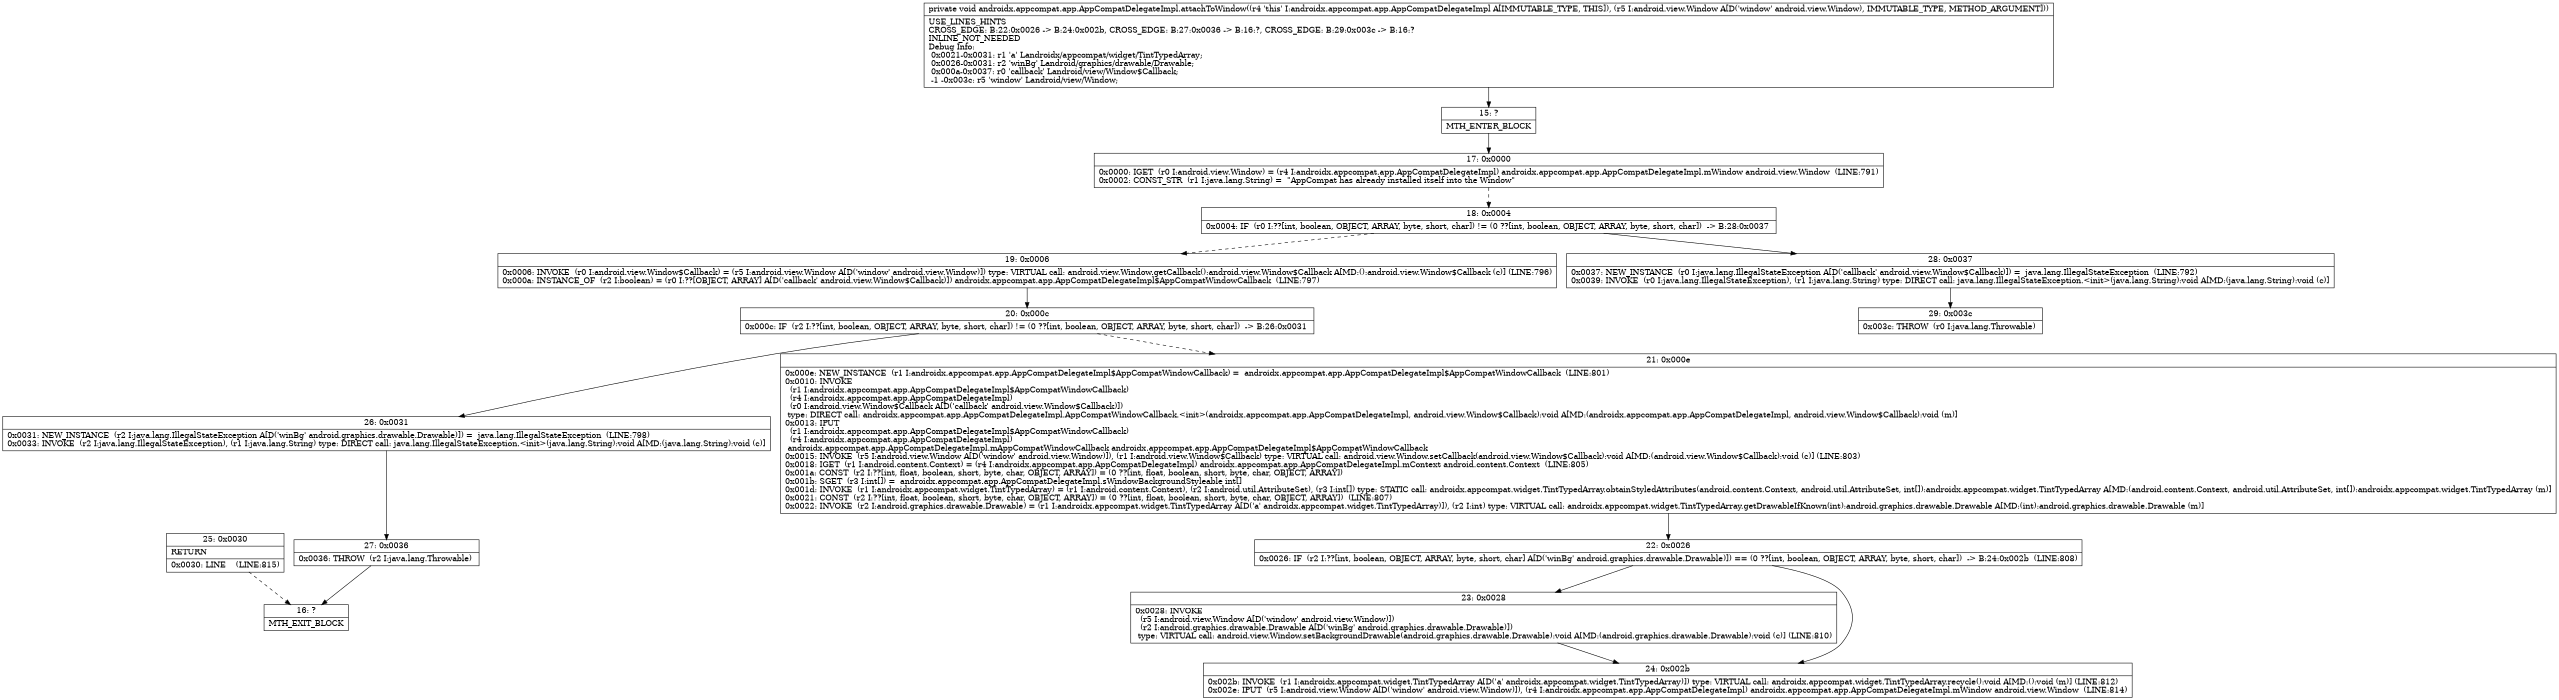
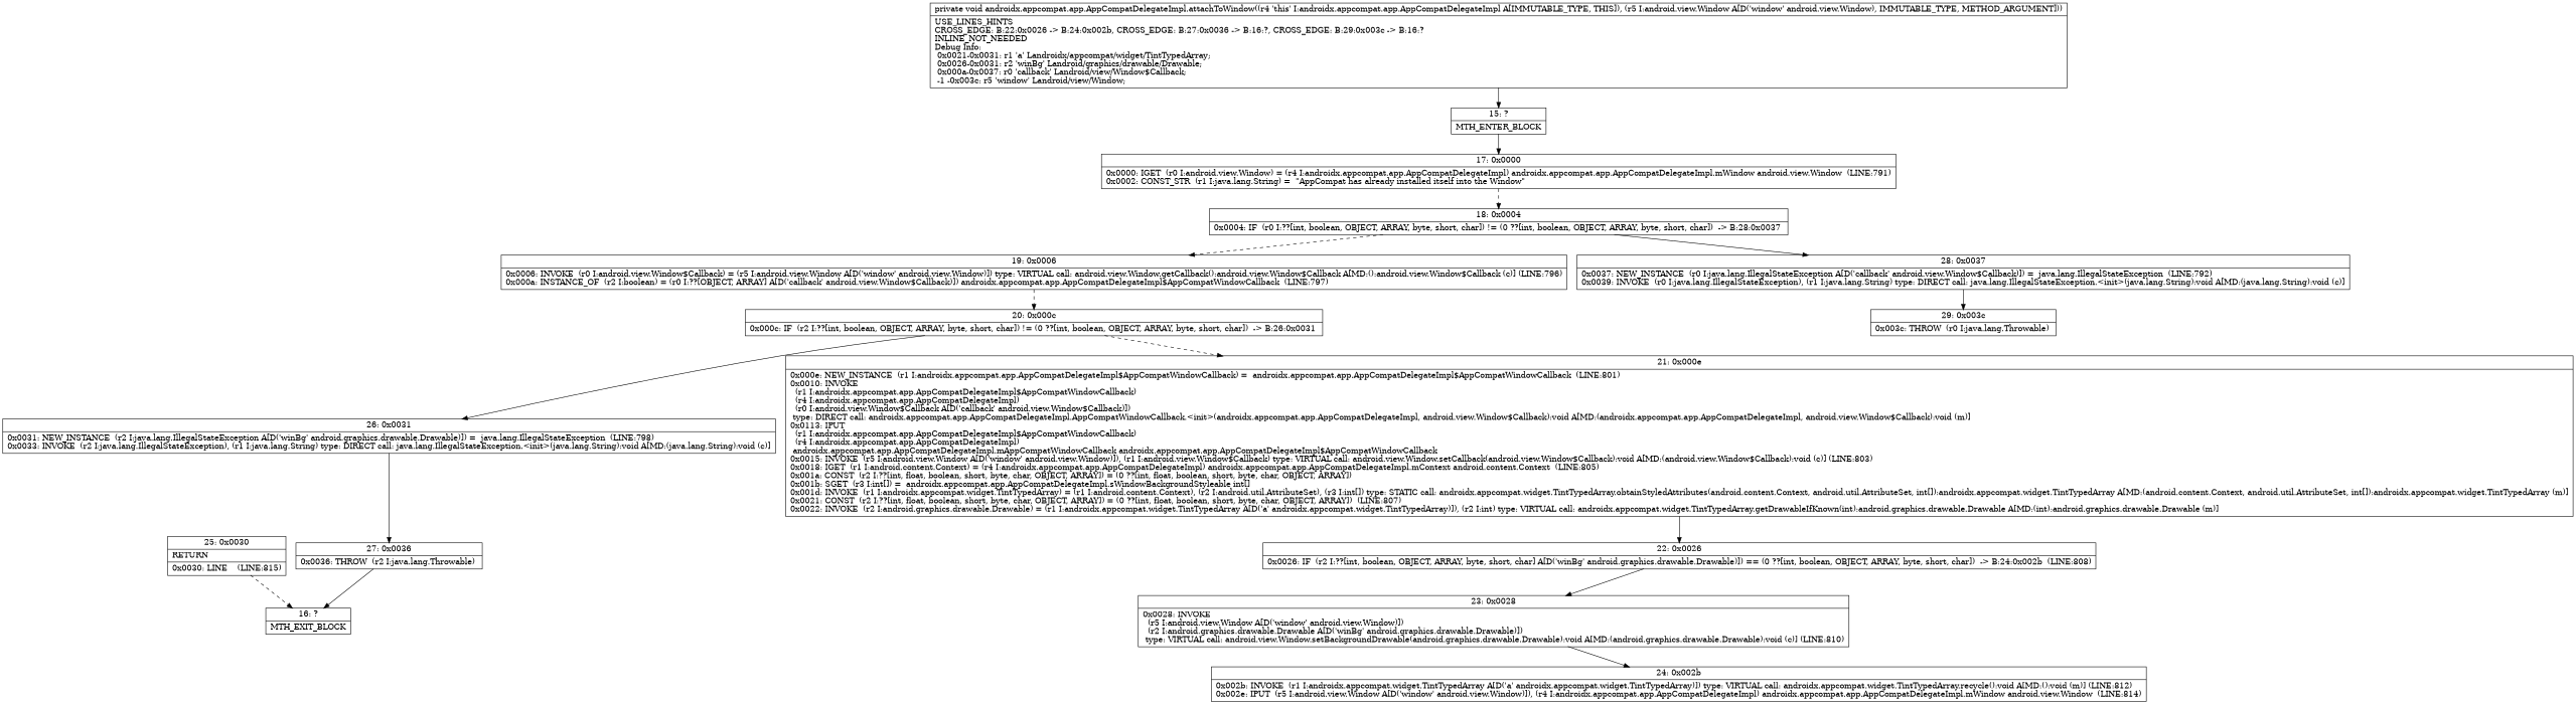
  digraph {
    node [shape=record]
    n1 [label="{15\:\ ?|MTH_ENTER_BLOCK\l}"]
    n2 [label="{17\:\ 0x0000|0x0000: IGET  (r0 I:android.view.Window) = (r4 I:androidx.appcompat.app.AppCompatDelegateImpl) androidx.appcompat.app.AppCompatDelegateImpl.mWindow android.view.Window  (LINE:791)\l0x0002: CONST_STR  (r1 I:java.lang.String) =  \"AppCompat has already installed itself into the Window\" \l}"]
    n3 [label="{18\:\ 0x0004|0x0004: IF  (r0 I:??[int, boolean, OBJECT, ARRAY, byte, short, char]) != (0 ??[int, boolean, OBJECT, ARRAY, byte, short, char])  \-\> B:28:0x0037 \l}"]
    n4 [label="{19\:\ 0x0006|0x0006: INVOKE  (r0 I:android.view.Window$Callback) = (r5 I:android.view.Window A[D('window' android.view.Window)]) type: VIRTUAL call: android.view.Window.getCallback():android.view.Window$Callback A[MD:():android.view.Window$Callback (c)] (LINE:796)\l0x000a: INSTANCE_OF  (r2 I:boolean) = (r0 I:??[OBJECT, ARRAY] A[D('callback' android.view.Window$Callback)]) androidx.appcompat.app.AppCompatDelegateImpl$AppCompatWindowCallback  (LINE:797)\l}"]
    n5 [label="{28\:\ 0x0037|0x0037: NEW_INSTANCE  (r0 I:java.lang.IllegalStateException A[D('callback' android.view.Window$Callback)]) =  java.lang.IllegalStateException  (LINE:792)\l0x0039: INVOKE  (r0 I:java.lang.IllegalStateException), (r1 I:java.lang.String) type: DIRECT call: java.lang.IllegalStateException.\<init\>(java.lang.String):void A[MD:(java.lang.String):void (c)]\l}"]
    n6 [label="{20\:\ 0x000c|0x000c: IF  (r2 I:??[int, boolean, OBJECT, ARRAY, byte, short, char]) != (0 ??[int, boolean, OBJECT, ARRAY, byte, short, char])  \-\> B:26:0x0031 \l}"]
    n7 [label="{29\:\ 0x003c|0x003c: THROW  (r0 I:java.lang.Throwable) \l}"]
-   n8 [label="{21\:\ 0x000e|0x000e: NEW_INSTANCE  (r1 I:androidx.appcompat.app.AppCompatDelegateImpl$AppCompatWindowCallback) =  androidx.appcompat.app.AppCompatDelegateImpl$AppCompatWindowCallback  (LINE:801)\l0x0010: INVOKE  \l  (r1 I:androidx.appcompat.app.AppCompatDelegateImpl$AppCompatWindowCallback)\l  (r4 I:androidx.appcompat.app.AppCompatDelegateImpl)\l  (r0 I:android.view.Window$Callback A[D('callback' android.view.Window$Callback)])\l type: DIRECT call: androidx.appcompat.app.AppCompatDelegateImpl.AppCompatWindowCallback.\<init\>(androidx.appcompat.app.AppCompatDelegateImpl, android.view.Window$Callback):void A[MD:(androidx.appcompat.app.AppCompatDelegateImpl, android.view.Window$Callback):void (m)]\l0x0013: IPUT  \l  (r1 I:androidx.appcompat.app.AppCompatDelegateImpl$AppCompatWindowCallback)\l  (r4 I:androidx.appcompat.app.AppCompatDelegateImpl)\l androidx.appcompat.app.AppCompatDelegateImpl.mAppCompatWindowCallback androidx.appcompat.app.AppCompatDelegateImpl$AppCompatWindowCallback \l0x0015: INVOKE  (r5 I:android.view.Window A[D('window' android.view.Window)]), (r1 I:android.view.Window$Callback) type: VIRTUAL call: android.view.Window.setCallback(android.view.Window$Callback):void A[MD:(android.view.Window$Callback):void (c)] (LINE:803)\l0x0018: IGET  (r1 I:android.content.Context) = (r4 I:androidx.appcompat.app.AppCompatDelegateImpl) androidx.appcompat.app.AppCompatDelegateImpl.mContext android.content.Context  (LINE:805)\l0x001a: CONST  (r2 I:??[int, float, boolean, short, byte, char, OBJECT, ARRAY]) = (0 ??[int, float, boolean, short, byte, char, OBJECT, ARRAY]) \l0x001b: SGET  (r3 I:int[]) =  androidx.appcompat.app.AppCompatDelegateImpl.sWindowBackgroundStyleable int[] \l0x001d: INVOKE  (r1 I:androidx.appcompat.widget.TintTypedArray) = (r1 I:android.content.Context), (r2 I:android.util.AttributeSet), (r3 I:int[]) type: STATIC call: androidx.appcompat.widget.TintTypedArray.obtainStyledAttributes(android.content.Context, android.util.AttributeSet, int[]):androidx.appcompat.widget.TintTypedArray A[MD:(android.content.Context, android.util.AttributeSet, int[]):androidx.appcompat.widget.TintTypedArray (m)]\l0x0021: CONST  (r2 I:??[int, float, boolean, short, byte, char, OBJECT, ARRAY]) = (0 ??[int, float, boolean, short, byte, char, OBJECT, ARRAY])  (LINE:807)\l0x0022: INVOKE  (r2 I:android.graphics.drawable.Drawable) = (r1 I:androidx.appcompat.widget.TintTypedArray A[D('a' androidx.appcompat.widget.TintTypedArray)]), (r2 I:int) type: VIRTUAL call: androidx.appcompat.widget.TintTypedArray.getDrawableIfKnown(int):android.graphics.drawable.Drawable A[MD:(int):android.graphics.drawable.Drawable (m)]\l}"]
+   n8 [label="{21\:\ 0x000e|0x000e: NEW_INSTANCE  (r1 I:androidx.appcompat.app.AppCompatDelegateImpl$AppCompatWindowCallback) =  androidx.appcompat.app.AppCompatDelegateImpl$AppCompatWindowCallback  (LINE:801)\l0x0010: INVOKE  \l  (r1 I:androidx.appcompat.app.AppCompatDelegateImpl$AppCompatWindowCallback)\l  (r4 I:androidx.appcompat.app.AppCompatDelegateImpl)\l  (r0 I:android.view.Window$Callback A[D('callback' android.view.Window$Callback)])\l type: DIRECT call: androidx.appcompat.app.AppCompatDelegateImpl.AppCompatWindowCallback.\<init\>(androidx.appcompat.app.AppCompatDelegateImpl, android.view.Window$Callback):void A[MD:(androidx.appcompat.app.AppCompatDelegateImpl, android.view.Window$Callback):void (m)]\l0x0113: IPUT  \l  (r1 I:androidx.appcompat.app.AppCompatDelegateImpl$AppCompatWindowCallback)\l  (r4 I:androidx.appcompat.app.AppCompatDelegateImpl)\l androidx.appcompat.app.AppCompatDelegateImpl.mAppCompatWindowCallback androidx.appcompat.app.AppCompatDelegateImpl$AppCompatWindowCallback \l0x0015: INVOKE  (r5 I:android.view.Window A[D('window' android.view.Window)]), (r1 I:android.view.Window$Callback) type: VIRTUAL call: android.view.Window.setCallback(android.view.Window$Callback):void A[MD:(android.view.Window$Callback):void (c)] (LINE:803)\l0x0018: IGET  (r1 I:android.content.Context) = (r4 I:androidx.appcompat.app.AppCompatDelegateImpl) androidx.appcompat.app.AppCompatDelegateImpl.mContext android.content.Context  (LINE:805)\l0x001a: CONST  (r2 I:??[int, float, boolean, short, byte, char, OBJECT, ARRAY]) = (0 ??[int, float, boolean, short, byte, char, OBJECT, ARRAY]) \l0x001b: SGET  (r3 I:int[]) =  androidx.appcompat.app.AppCompatDelegateImpl.sWindowBackgroundStyleable int[] \l0x001d: INVOKE  (r1 I:androidx.appcompat.widget.TintTypedArray) = (r1 I:android.content.Context), (r2 I:android.util.AttributeSet), (r3 I:int[]) type: STATIC call: androidx.appcompat.widget.TintTypedArray.obtainStyledAttributes(android.content.Context, android.util.AttributeSet, int[]):androidx.appcompat.widget.TintTypedArray A[MD:(android.content.Context, android.util.AttributeSet, int[]):androidx.appcompat.widget.TintTypedArray (m)]\l0x0021: CONST  (r2 I:??[int, float, boolean, short, byte, char, OBJECT, ARRAY]) = (0 ??[int, float, boolean, short, byte, char, OBJECT, ARRAY])  (LINE:807)\l0x0022: INVOKE  (r2 I:android.graphics.drawable.Drawable) = (r1 I:androidx.appcompat.widget.TintTypedArray A[D('a' androidx.appcompat.widget.TintTypedArray)]), (r2 I:int) type: VIRTUAL call: androidx.appcompat.widget.TintTypedArray.getDrawableIfKnown(int):android.graphics.drawable.Drawable A[MD:(int):android.graphics.drawable.Drawable (m)]\l}"]
    n9 [label="{26\:\ 0x0031|0x0031: NEW_INSTANCE  (r2 I:java.lang.IllegalStateException A[D('winBg' android.graphics.drawable.Drawable)]) =  java.lang.IllegalStateException  (LINE:798)\l0x0033: INVOKE  (r2 I:java.lang.IllegalStateException), (r1 I:java.lang.String) type: DIRECT call: java.lang.IllegalStateException.\<init\>(java.lang.String):void A[MD:(java.lang.String):void (c)]\l}"]
    n10 [label="{22\:\ 0x0026|0x0026: IF  (r2 I:??[int, boolean, OBJECT, ARRAY, byte, short, char] A[D('winBg' android.graphics.drawable.Drawable)]) == (0 ??[int, boolean, OBJECT, ARRAY, byte, short, char])  \-\> B:24:0x002b  (LINE:808)\l}"]
    n11 [label="{27\:\ 0x0036|0x0036: THROW  (r2 I:java.lang.Throwable) \l}"]
    n12 [label="{23\:\ 0x0028|0x0028: INVOKE  \l  (r5 I:android.view.Window A[D('window' android.view.Window)])\l  (r2 I:android.graphics.drawable.Drawable A[D('winBg' android.graphics.drawable.Drawable)])\l type: VIRTUAL call: android.view.Window.setBackgroundDrawable(android.graphics.drawable.Drawable):void A[MD:(android.graphics.drawable.Drawable):void (c)] (LINE:810)\l}"]
    n13 [label="{24\:\ 0x002b|0x002b: INVOKE  (r1 I:androidx.appcompat.widget.TintTypedArray A[D('a' androidx.appcompat.widget.TintTypedArray)]) type: VIRTUAL call: androidx.appcompat.widget.TintTypedArray.recycle():void A[MD:():void (m)] (LINE:812)\l0x002e: IPUT  (r5 I:android.view.Window A[D('window' android.view.Window)]), (r4 I:androidx.appcompat.app.AppCompatDelegateImpl) androidx.appcompat.app.AppCompatDelegateImpl.mWindow android.view.Window  (LINE:814)\l}"]
    n14 [label="{25\:\ 0x0030|RETURN\l|0x0030: LINE    (LINE:815)\l}"]
    n15 [label="{16\:\ ?|MTH_EXIT_BLOCK\l}"]
    n16 [label="{private void androidx.appcompat.app.AppCompatDelegateImpl.attachToWindow((r4 'this' I:androidx.appcompat.app.AppCompatDelegateImpl A[IMMUTABLE_TYPE, THIS]), (r5 I:android.view.Window A[D('window' android.view.Window), IMMUTABLE_TYPE, METHOD_ARGUMENT]))  | USE_LINES_HINTS\lCROSS_EDGE: B:22:0x0026 \-\> B:24:0x002b, CROSS_EDGE: B:27:0x0036 \-\> B:16:?, CROSS_EDGE: B:29:0x003c \-\> B:16:?\lINLINE_NOT_NEEDED\lDebug Info:\l  0x0021\-0x0031: r1 'a' Landroidx\/appcompat\/widget\/TintTypedArray;\l  0x0026\-0x0031: r2 'winBg' Landroid\/graphics\/drawable\/Drawable;\l  0x000a\-0x0037: r0 'callback' Landroid\/view\/Window$Callback;\l  \-1 \-0x003c: r5 'window' Landroid\/view\/Window;\l}"]
    n1 -> n2
    n2 -> n3 [style=dashed]
    n3 -> n4 [style=dashed]
    n3 -> n5
-   n4 -> n6
+   n4 -> n6 [style=dashed]
    n5 -> n7
    n6 -> n8 [style=dashed]
    n6 -> n9
    n8 -> n10
    n9 -> n11
    n10 -> n12 [style=solid]
-   n10 -> n13
    n11 -> n15
    n12 -> n13
    n14 -> n15 [style=dashed]
    n16 -> n1
  }
